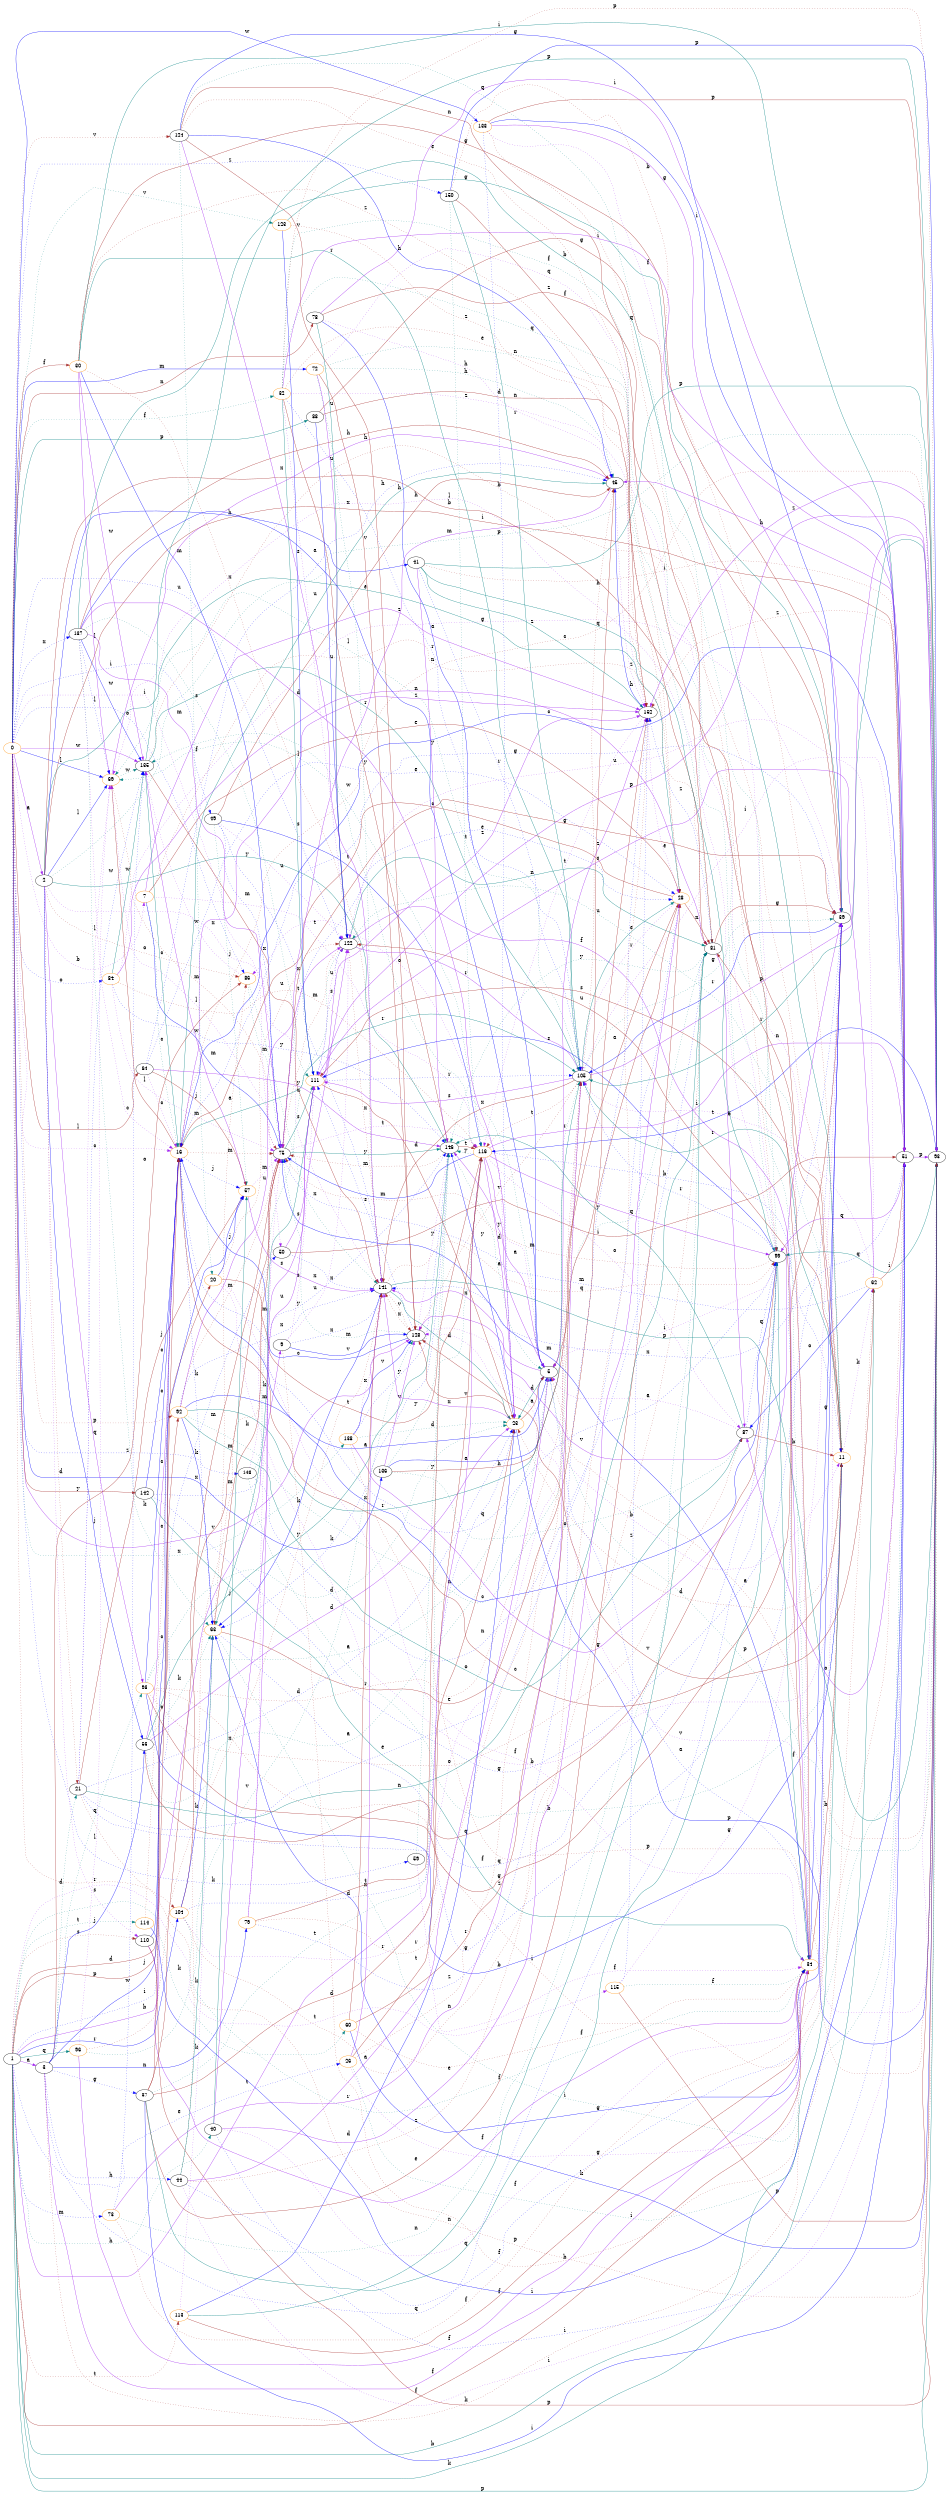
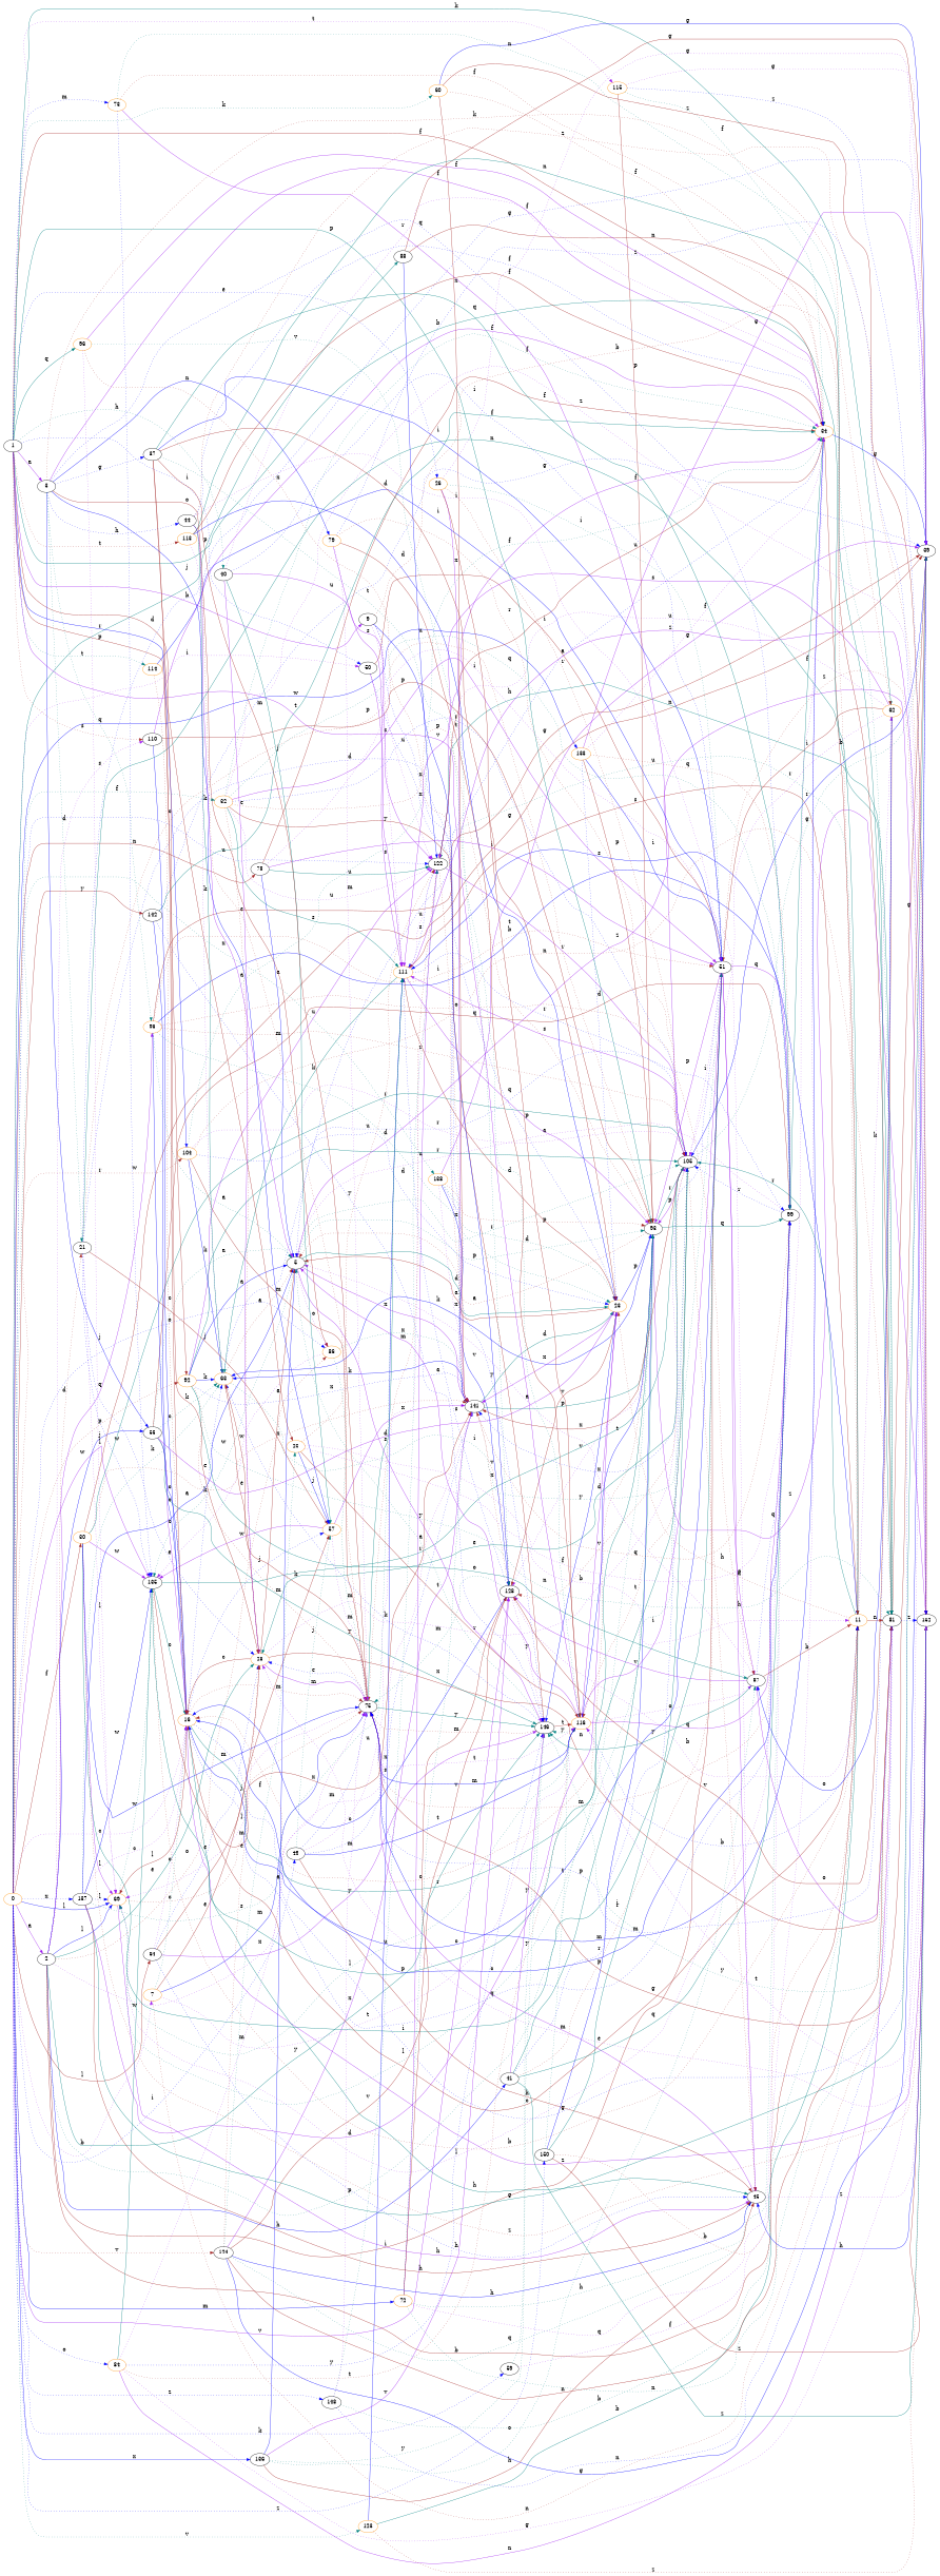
  strict digraph {
    fontname="DejaVu Serif"
    rankdir=LR
    node [color=black fontname="DejaVu Serif"]
    edge [color=brown fontname="DejaVu Serif" style=solid]
    0 [color=darkorange]
    2
    7 [color=darkorange]
    16 [color=darkorange]
    30 [color=darkorange]
    32 [color=darkorange]
    49
    50
    59
    64
    69 [color=darkorange]
    72 [color=darkorange]
    78
    84 [color=darkorange]
    86 [color=darkorange]
    88
    92 [color=darkorange]
    104 [color=darkorange]
    122
    123 [color=darkorange]
    124
    128
    133 [color=darkorange]
    135
    136
    137
    138 [color=darkorange]
    142
    148
    150
    11 [color=darkorange]
    93
    110
    21
    28 [color=darkorange]
    41
    51
    56
    98 [color=darkorange]
    141
    146
    116 [color=darkorange]
    152
    75
    81
    57 [color=darkorange]
    99
    105
    39
    45
    63 [color=darkorange]
    34 [color=darkorange]
    111 [color=darkorange]
    5
    87
    23 [color=darkorange]
    20 [color=darkorange]
    1
    3
    9
    26 [color=darkorange]
    40
    60 [color=darkorange]
    62 [color=darkorange]
    73 [color=darkorange]
    96 [color=darkorange]
    113 [color=darkorange]
    114 [color=darkorange]
    115 [color=darkorange]
    37
    44
    79 [color=darkorange]
    0 -> 2 [color=purple label=a]
    0 -> 7 [color=purple label=b style=dotted]
    0 -> 16 [color=purple label=c style=dotted]
    0 -> 30 [label=f]
    0 -> 32 [color=teal label=f style=dotted]
    0 -> 49 [color=blue label=i style=dotted]
    0 -> 50 [color=purple label=i style=dotted]
    0 -> 59 [color=blue label=k style=dotted]
    0 -> 64 [label=l]
    0 -> 69 [color=blue label=l]
    0 -> 72 [color=blue label=m]
    0 -> 78 [label=n]
    0 -> 84 [color=blue label=o style=dotted]
    0 -> 86 [color=blue label=o style=dotted]
    0 -> 88 [color=teal label=p]
    0 -> 92 [label=p style=dotted]
    0 -> 104 [label=r style=dotted]
    0 -> 122 [color=blue label=u style=dotted]
    0 -> 123 [color=teal label=v style=dotted]
    0 -> 124 [label=v style=dotted]
    0 -> 128 [color=purple label=v]
    0 -> 133 [color=blue label=w]
    0 -> 135 [color=purple label=w]
    0 -> 136 [color=blue label=x]
    0 -> 137 [color=blue label=x style=dotted]
    0 -> 138 [color=teal label=x style=dotted]
    0 -> 142 [label=y]
    0 -> 148 [color=blue label=z style=dotted]
    0 -> 150 [color=blue label=z style=dotted]
    2 -> 69 [color=blue label=l]
    2 -> 86 [label=o style=dotted]
    2 -> 11 [label=b]
    2 -> 93 [color=teal label=p style=dotted]
    2 -> 110 [color=purple label=s style=dotted]
    2 -> 21 [label=d style=dotted]
    2 -> 28 [color=teal label=e]
    2 -> 41 [color=blue label=h]
    2 -> 51 [label=i]
    2 -> 56 [color=blue label=j]
    2 -> 98 [color=purple label=q]
    2 -> 141 [color=purple label=x style=dotted]
    2 -> 146 [color=teal label=y]
    7 -> 16 [color=teal label=c style=dotted]
    7 -> 28 [label=e]
    7 -> 116 [color=purple label=t style=dotted]
-   7 -> 152 [color=purple label=z]
    7 -> 75 [color=blue label=m]
    7 -> 81 [label=n style=dotted]
    16 -> 69 [label=l]
    16 -> 152 [color=purple label=z]
    16 -> 75 [label=m style=dotted]
    16 -> 57 [color=blue label=j style=dotted]
    16 -> 99 [color=blue label=q style=dotted]
    16 -> 105 [color=teal label=r]
    16 -> 39 [color=blue label=g style=dotted]
    16 -> 45 [color=teal label=h]
    16 -> 63 [color=blue label=k style=dotted]
    30 -> 69 [color=purple label=l]
    30 -> 135 [color=purple label=w]
    30 -> 51 [color=teal label=i]
    30 -> 141 [label=x style=dotted]
    30 -> 152 [label=z style=dotted]
    30 -> 75 [color=blue label=m]
    30 -> 105 [color=teal label=r]
    30 -> 39 [label=g]
    32 -> 122 [color=purple label=u style=dotted]
    32 -> 93 [label=p style=dotted]
    32 -> 28 [label=e style=dotted]
    32 -> 51 [color=purple label=i]
    32 -> 146 [label=y]
    32 -> 152 [color=purple label=z style=dotted]
    32 -> 99 [color=teal label=q style=dotted]
    32 -> 105 [color=blue label=r style=dotted]
    32 -> 34 [color=teal label=f style=dotted]
    32 -> 111 [color=teal label=s]
    49 -> 122 [color=purple label=u style=dotted]
    49 -> 141 [color=blue label=x style=dotted]
    49 -> 116 [color=blue label=t]
    49 -> 75 [color=blue label=m style=dotted]
    49 -> 57 [color=teal label=j style=dotted]
    49 -> 45 [label=h]
    50 -> 51 [label=i]
    50 -> 141 [color=blue label=x style=dotted]
    50 -> 111 [color=purple label=s]
    59 -> 146 [color=teal label=y style=dotted]
    59 -> 34 [color=purple label=f style=dotted]
    64 -> 16 [color=purple label=c style=dotted]
    64 -> 28 [color=blue label=e style=dotted]
    64 -> 146 [color=purple label=y]
    64 -> 57 [label=j]
    64 -> 45 [color=blue label=h style=dotted]
    69 -> 135 [color=teal label=w style=dotted]
    69 -> 75 [label=m style=dotted]
    69 -> 45 [color=purple label=h]
    72 -> 122 [color=purple label=u]
    72 -> 128 [label=v]
    72 -> 141 [color=teal label=x style=dotted]
    72 -> 81 [color=teal label=n style=dotted]
    72 -> 99 [color=purple label=q style=dotted]
    72 -> 45 [color=teal label=h style=dotted]
    78 -> 122 [color=teal label=u]
    78 -> 51 [color=purple label=i]
    78 -> 45 [color=purple label=h style=dotted]
    78 -> 34 [label=f]
    78 -> 5 [color=blue label=a]
    84 -> 135 [color=teal label=w]
    84 -> 146 [color=blue label=y style=dotted]
    84 -> 116 [label=t style=dotted]
    84 -> 75 [color=purple label=m style=dotted]
    84 -> 81 [color=purple label=n]
    84 -> 39 [color=purple label=g style=dotted]
    86 -> 135 [color=purple label=w style=dotted]
    86 -> 141 [color=teal label=x style=dotted]
    86 -> 75 [color=teal label=m style=dotted]
    88 -> 122 [color=blue label=u]
    88 -> 81 [label=n]
    88 -> 39 [label=g]
    92 -> 122 [color=purple label=u]
    92 -> 141 [color=blue label=x style=dotted]
    92 -> 75 [label=m style=dotted]
    92 -> 81 [color=teal label=n style=dotted]
    92 -> 105 [color=teal label=r]
    92 -> 63 [color=blue label=k]
    92 -> 5 [color=blue label=a]
    92 -> 87 [color=teal label=o]
    104 -> 75 [label=m]
    104 -> 81 [label=n style=dotted]
    104 -> 105 [color=purple label=r style=dotted]
    104 -> 63 [color=blue label=k]
    104 -> 34 [color=teal label=f style=dotted]
    104 -> 23 [color=blue label=d style=dotted]
    122 -> 141 [label=x style=dotted]
    122 -> 75 [label=m style=dotted]
    122 -> 81 [color=teal label=n]
    122 -> 105 [color=purple label=r]
    122 -> 34 [color=purple label=f]
    122 -> 111 [color=blue label=s style=dotted]
    123 -> 11 [color=teal label=b]
    123 -> 152 [label=z style=dotted]
    123 -> 111 [color=blue label=s]
    124 -> 128 [label=v]
    124 -> 28 [label=e style=dotted]
    124 -> 141 [color=purple label=x]
    124 -> 81 [label=n]
    124 -> 99 [color=teal label=q style=dotted]
    124 -> 39 [color=blue label=g]
    124 -> 45 [color=blue label=h]
    124 -> 20 [color=teal label=f style=dotted]
    128 -> 16 [color=blue label=c]
    128 -> 11 [color=purple label=b style=dotted]
    128 -> 141 [label=x style=dotted]
    128 -> 146 [color=purple label=y style=dotted]
    128 -> 75 [color=teal label=m style=dotted]
    128 -> 111 [color=blue label=s style=dotted]
    133 -> 93 [label=p]
    133 -> 51 [color=blue label=i]
    133 -> 99 [label=q style=dotted]
    133 -> 39 [color=purple label=g]
    133 -> 34 [color=purple label=f style=dotted]
    133 -> 23 [color=blue label=d style=dotted]
    135 -> 16 [color=teal label=c]
    135 -> 11 [label=b style=dotted]
    135 -> 93 [color=teal label=p]
    135 -> 141 [label=x]
    135 -> 105 [color=teal label=r]
    136 -> 128 [color=purple label=v]
    136 -> 146 [color=teal label=y style=dotted]
    136 -> 45 [label=h]
    136 -> 5 [color=blue label=a]
    136 -> 87 [color=teal label=o style=dotted]
    137 -> 16 [color=purple label=c style=dotted]
    137 -> 69 [color=blue label=l style=dotted]
    137 -> 135 [color=blue label=w]
    137 -> 39 [color=teal label=g]
    137 -> 45 [label=h]
    137 -> 63 [color=teal label=k style=dotted]
    137 -> 111 [color=teal label=s style=dotted]
    137 -> 5 [color=blue label=a]
    137 -> 23 [color=purple label=d]
    138 -> 128 [color=blue label=v]
    138 -> 93 [label=p style=dotted]
    138 -> 141 [color=purple label=x style=dotted]
    138 -> 146 [color=blue label=y style=dotted]
    138 -> 39 [color=purple label=g]
    138 -> 23 [color=teal label=d style=dotted]
    142 -> 16 [color=blue label=c]
    142 -> 146 [color=blue label=y style=dotted]
    142 -> 39 [color=blue label=g style=dotted]
    142 -> 34 [color=teal label=f]
    148 -> 122 [color=teal label=u style=dotted]
    148 -> 11 [color=teal label=b style=dotted]
    148 -> 75 [color=purple label=m style=dotted]
    148 -> 81 [color=blue label=n style=dotted]
    150 -> 11 [label=b style=dotted]
    150 -> 93 [color=blue label=p]
    150 -> 116 [color=teal label=t style=dotted]
    150 -> 152 [label=z]
    150 -> 105 [color=teal label=r]
    11 -> 16 [label=c]
    11 -> 122 [color=teal label=u style=dotted]
    11 -> 81 [label=n]
    11 -> 105 [color=teal label=r]
    11 -> 111 [label=s]
    11 -> 23 [label=d style=dotted]
    11 -> 62 [color=purple label=k style=dotted]
    93 -> 16 [label=c style=dotted]
    93 -> 128 [color=purple label=v style=dotted]
    93 -> 116 [color=blue label=t]
    93 -> 152 [color=purple label=z]
    93 -> 99 [color=teal label=q]
    93 -> 105 [color=teal label=r]
    93 -> 63 [color=blue label=k]
    93 -> 5 [label=a style=dotted]
    110 -> 16 [color=blue label=c]
    110 -> 93 [label=p]
    110 -> 34 [color=purple label=f]
    21 -> 69 [color=purple label=l style=dotted]
    21 -> 135 [color=blue label=w style=dotted]
    21 -> 93 [label=p style=dotted]
    21 -> 28 [color=blue label=e style=dotted]
    21 -> 81 [color=teal label=n]
    21 -> 57 [label=j]
    21 -> 39 [color=blue label=g style=dotted]
    21 -> 23 [color=blue label=d style=dotted]
    28 -> 16 [label=c]
-   137 -> 75 [color=purple label=m]
+   28 -> 75 [color=purple label=m]
    28 -> 81 [label=n]
    28 -> 105 [color=purple label=r style=dotted]
    28 -> 5 [label=a]
    41 -> 93 [color=teal label=p]
    41 -> 51 [label=i style=dotted]
    41 -> 146 [color=purple label=y]
    41 -> 152 [color=teal label=z]
    41 -> 99 [color=teal label=q]
    41 -> 105 [color=blue label=r style=dotted]
    51 -> 16 [color=blue label=c]
    51 -> 93 [color=purple label=p]
    51 -> 141 [color=blue label=x style=dotted]
    51 -> 152 [label=z style=dotted]
    51 -> 99 [color=purple label=q]
    51 -> 45 [color=purple label=h]
    51 -> 87 [color=purple label=o]
    56 -> 16 [color=purple label=c]
    56 -> 146 [color=teal label=y]
    56 -> 99 [label=q]
    56 -> 63 [color=teal label=k style=dotted]
    56 -> 5 [color=teal label=a style=dotted]
    56 -> 23 [color=purple label=d]
    98 -> 16 [color=blue label=c]
    98 -> 11 [color=blue label=b]
    98 -> 51 [label=i style=dotted]
    98 -> 105 [label=r style=dotted]
    98 -> 39 [label=g]
    98 -> 5 [color=teal label=a style=dotted]
    98 -> 87 [label=o style=dotted]
    98 -> 23 [color=teal label=d style=dotted]
    141 -> 128 [label=v style=dotted]
    141 -> 93 [color=teal label=p]
    141 -> 99 [label=q style=dotted]
    141 -> 63 [color=blue label=k]
    141 -> 23 [color=teal label=d]
    146 -> 116 [label=t]
    146 -> 75 [label=m style=dotted]
    146 -> 63 [color=blue label=k style=dotted]
    146 -> 5 [color=teal label=a style=dotted]
    116 -> 69 [color=teal label=l style=dotted]
    116 -> 11 [color=blue label=b style=dotted]
    116 -> 51 [color=purple label=i]
    116 -> 146 [color=teal label=y style=dotted]
    116 -> 75 [color=blue label=m]
    116 -> 99 [color=purple label=q]
    116 -> 5 [color=purple label=a]
    116 -> 87 [color=purple label=o style=dotted]
    116 -> 23 [color=purple label=d]
    152 -> 28 [color=purple label=e style=dotted]
    152 -> 116 [color=purple label=t style=dotted]
    152 -> 45 [color=blue label=h]
    75 -> 69 [color=purple label=l style=dotted]
    75 -> 28 [color=blue label=e style=dotted]
    75 -> 146 [color=teal label=y]
    75 -> 116 [color=purple label=t style=dotted]
    75 -> 39 [label=g]
    75 -> 63 [label=k]
    75 -> 111 [color=teal label=s]
    81 -> 146 [color=teal label=y style=dotted]
    81 -> 152 [color=blue label=z style=dotted]
    81 -> 39 [label=g]
    81 -> 87 [color=purple label=o]
    57 -> 135 [color=purple label=w]
    57 -> 141 [color=purple label=x]
    57 -> 75 [color=purple label=m style=dotted]
    99 -> 16 [color=blue label=c]
    99 -> 69 [color=purple label=l style=dotted]
    99 -> 75 [label=m style=dotted]
    99 -> 105 [color=blue label=r style=dotted]
    99 -> 34 [color=teal label=f]
    99 -> 111 [color=blue label=s]
-   99 -> 5 [color=purple label=i style=dotted]
+   99 -> 5 [color=purple label=a style=dotted]
    105 -> 69 [color=teal label=l style=dotted]
    105 -> 128 [label=v style=dotted]
    105 -> 93 [color=purple label=p]
    105 -> 28 [color=teal label=e]
    105 -> 51 [color=purple label=i style=dotted]
    105 -> 141 [label=x]
    105 -> 116 [label=t style=dotted]
    105 -> 39 [color=teal label=g style=dotted]
    105 -> 45 [label=h style=dotted]
    105 -> 111 [color=purple label=s]
    39 -> 105 [color=blue label=r]
    45 -> 152 [color=purple label=z style=dotted]
    45 -> 75 [color=purple label=m]
    63 -> 28 [label=e]
    63 -> 51 [color=teal label=i style=dotted]
    63 -> 99 [color=blue label=q style=dotted]
-   63 -> 86 [label=a style=dotted]
+   63 -> 5 [label=a style=dotted]
    34 -> 122 [label=u]
    34 -> 11 [label=b]
    34 -> 75 [color=blue label=m]
    34 -> 39 [color=blue label=g]
    34 -> 5 [color=blue label=a style=dotted]
    111 -> 122 [color=purple label=u style=dotted]
    111 -> 93 [color=purple label=p]
    111 -> 152 [color=purple label=z]
    111 -> 105 [color=blue label=r style=dotted]
    111 -> 63 [color=teal label=k]
    111 -> 23 [label=d]
    5 -> 86 [color=purple label=o style=dotted]
    5 -> 135 [color=teal label=w style=dotted]
    5 -> 93 [color=teal label=p style=dotted]
    5 -> 141 [color=purple label=x]
    5 -> 146 [color=purple label=y]
    5 -> 152 [color=purple label=z]
    5 -> 105 [color=teal label=r style=dotted]
    5 -> 23 [color=teal label=d]
    87 -> 128 [color=purple label=v]
    87 -> 11 [label=b]
    87 -> 146 [color=teal label=y]
    87 -> 99 [color=blue label=q style=dotted]
    87 -> 5 [color=purple label=a style=dotted]
    23 -> 128 [label=v]
    23 -> 93 [color=blue label=p]
    23 -> 141 [color=purple label=x]
    23 -> 146 [color=blue label=y]
    23 -> 5 [label=a]
    20 -> 122 [label=u style=dotted]
    20 -> 11 [color=purple label=b style=dotted]
    20 -> 116 [label=t]
    20 -> 57 [color=blue label=j]
    20 -> 34 [color=purple label=f style=dotted]
    1 -> 50 [color=blue label=i style=dotted]
    1 -> 92 [label=p]
    1 -> 104 [color=blue label=r]
    1 -> 11 [color=teal label=b]
    1 -> 93 [color=teal label=p]
    1 -> 110 [label=s style=dotted]
    1 -> 116 [color=purple label=t]
    1 -> 34 [label=f]
    1 -> 20 [label=d]
    1 -> 3 [color=purple label=a]
    1 -> 9 [color=purple label=b]
    1 -> 26 [color=blue label=e style=dotted]
    1 -> 40 [color=teal label=h style=dotted]
    1 -> 60 [color=teal label=k style=dotted]
    1 -> 62 [color=teal label=k]
    1 -> 73 [color=blue label=m style=dotted]
    1 -> 96 [color=teal label=q]
    1 -> 113 [label=t style=dotted]
    1 -> 114 [color=teal label=t style=dotted]
    1 -> 115 [color=purple label=t style=dotted]
    3 -> 86 [label=o]
    3 -> 21 [color=teal label=d style=dotted]
    3 -> 56 [color=blue label=j]
    3 -> 98 [color=teal label=q style=dotted]
    3 -> 57 [color=blue label=j]
    3 -> 99 [color=blue label=q style=dotted]
    3 -> 34 [color=purple label=f]
    3 -> 62 [label=k style=dotted]
    3 -> 37 [color=blue label=g style=dotted]
    3 -> 44 [color=blue label=h style=dotted]
    3 -> 79 [color=blue label=n]
    9 -> 122 [color=purple label=u style=dotted]
    9 -> 128 [color=blue label=v]
    9 -> 11 [label=b style=dotted]
    9 -> 141 [color=blue label=x style=dotted]
    9 -> 111 [color=purple label=s style=dotted]
    26 -> 51 [color=teal label=i style=dotted]
    26 -> 141 [color=purple label=x]
    26 -> 116 [label=t]
    26 -> 105 [label=r style=dotted]
    26 -> 39 [color=purple label=g style=dotted]
    40 -> 122 [color=purple label=u]
    40 -> 28 [color=purple label=e]
    40 -> 51 [color=blue label=i style=dotted]
    40 -> 57 [color=teal label=j]
    40 -> 34 [color=purple label=f style=dotted]
    60 -> 141 [label=x]
    60 -> 152 [label=z]
    60 -> 39 [color=blue label=g]
    60 -> 34 [label=f style=dotted]
    62 -> 122 [color=purple label=u style=dotted]
    62 -> 128 [label=v]
    62 -> 51 [label=i]
    62 -> 75 [color=blue label=m style=dotted]
    62 -> 105 [color=purple label=r style=dotted]
    62 -> 111 [color=purple label=s]
    62 -> 87 [color=blue label=o]
    73 -> 135 [color=blue label=w style=dotted]
    73 -> 81 [color=teal label=n style=dotted]
    73 -> 105 [color=purple label=r]
    73 -> 34 [label=f style=dotted]
    96 -> 69 [color=purple label=l style=dotted]
    96 -> 128 [color=teal label=v style=dotted]
    96 -> 141 [label=x style=dotted]
    96 -> 34 [color=purple label=f]
    113 -> 81 [color=teal label=n]
    113 -> 63 [color=purple label=k style=dotted]
    113 -> 34 [label=f]
    113 -> 23 [color=blue label=d]
    114 -> 16 [label=c style=dotted]
    114 -> 51 [color=blue label=i]
    115 -> 93 [label=p]
    115 -> 152 [color=blue label=z style=dotted]
    115 -> 39 [color=purple label=g style=dotted]
    115 -> 34 [color=teal label=f style=dotted]
    37 -> 16 [label=c]
    37 -> 28 [label=e]
    37 -> 51 [color=blue label=i]
    37 -> 116 [color=teal label=t style=dotted]
    37 -> 75 [label=m]
    37 -> 99 [color=teal label=q]
    37 -> 23 [label=d]
    44 -> 51 [color=purple label=i style=dotted]
    44 -> 152 [label=z style=dotted]
    44 -> 75 [label=m style=dotted]
    44 -> 63 [color=teal label=k]
    44 -> 34 [color=blue label=f style=dotted]
    44 -> 5 [color=purple label=a]
    79 -> 116 [label=t]
    79 -> 152 [color=blue label=z style=dotted]
    79 -> 75 [color=purple label=m style=dotted]
    79 -> 105 [label=r style=dotted]
    79 -> 111 [color=purple label=s]
  }
